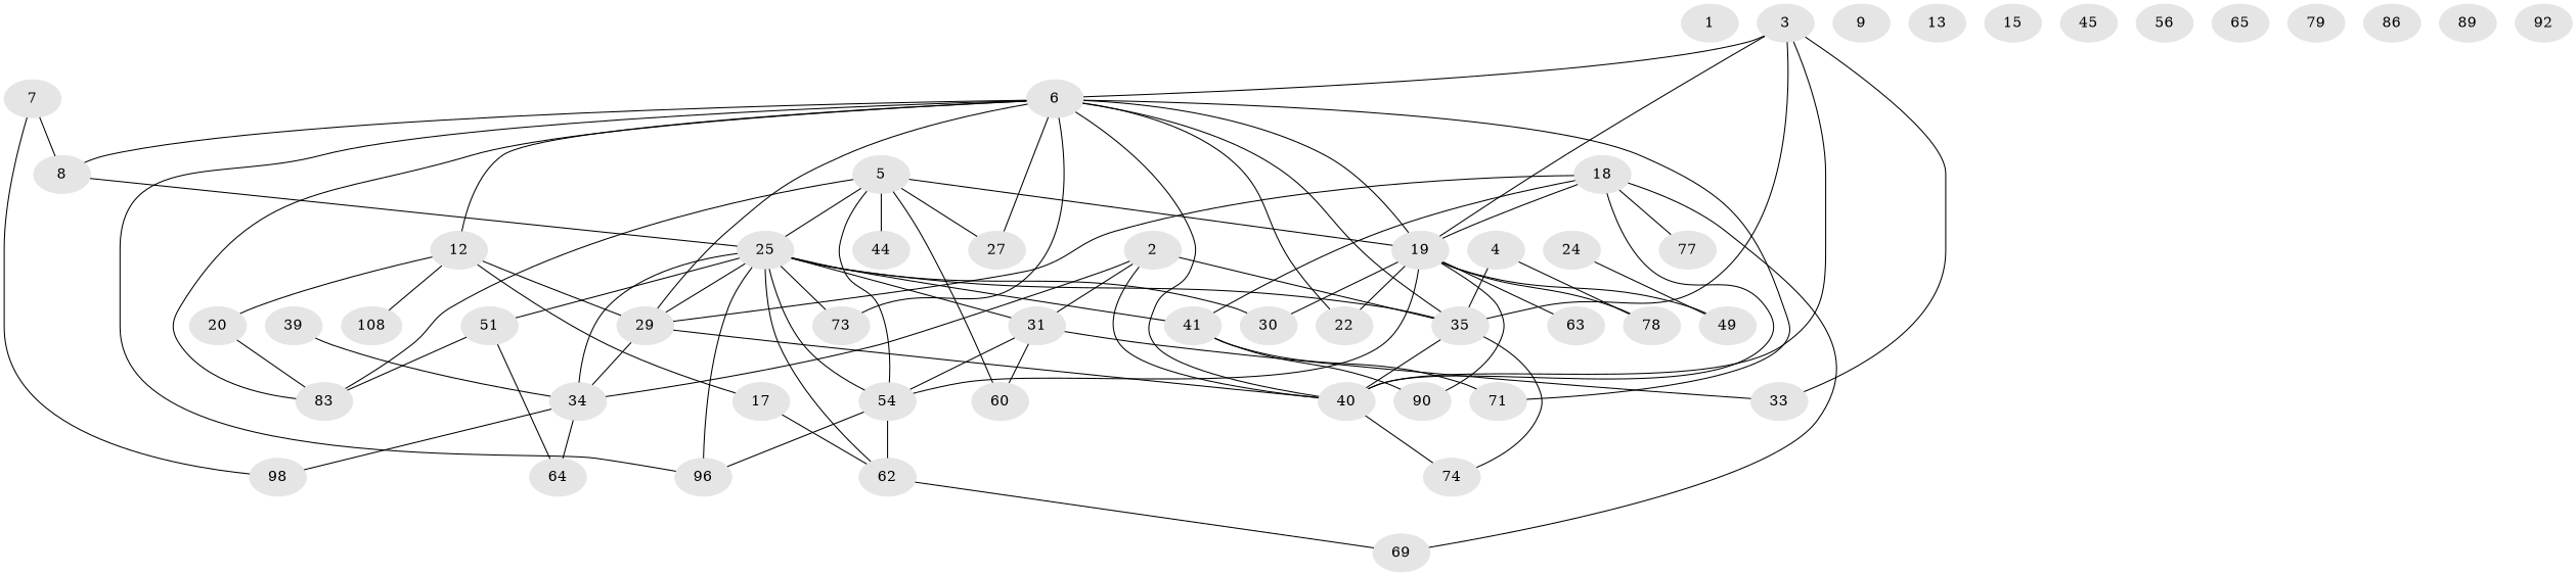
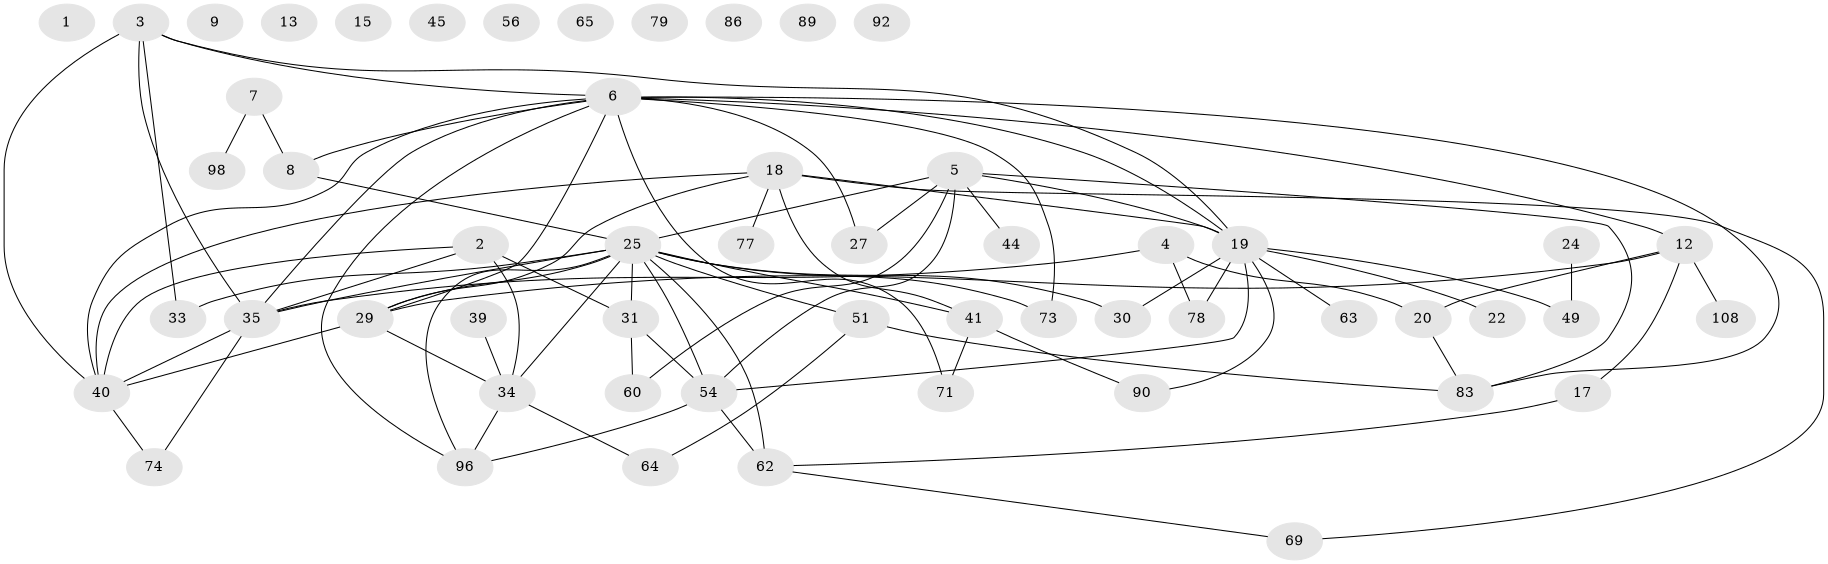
  graph {
    node [color=gray90 style=filled]
    1
    2 [super="+14+23"]
    31 [super="+104"]
    34 [super="+48+58"]
    35 [super="+55+68"]
    40 [super="+50"]
    54 [super="+66+91"]
    60
    98
    64
    74
    3 [super="+10+21+26+99"]
    6 [super="+11+70+81+105"]
    19 [super="+36+67+82"]
    33 [super="+93"]
    27
    83
    8 [super="+16+107"]
    12 [super="+38+97"]
    22
    29 [super="+75+101"]
    71 [super="+72"]
    73
    96
    78
    30 [super="+57+84"]
    49 [super="+61"]
    63
    90
    4 [super="+94"]
    20 [super="+87"]
    5 [super="+85+88+95+110"]
    25 [super="+28+32+53+80"]
    44 [super="+100"]
    62 [super="+76"]
    41 [super="+43+46"]
    51 [super="+106"]
    17 [super="+37"]
    108
    7 [super="+42"]
    9
    13
    15
    69
    18 [super="+47+52"]
    77 [super="+102"]
    24 [super="+103"]
    39 [super="+59"]
    45
    56
    65 [super="+109"]
    79
    86
    89
    92
    2 -- 31
    2 -- 34
    2 -- 35
    2 -- 40
    31 -- 54
    31 -- 60
-   34 -- 98
+   34 -- 96
    34 -- 64
    35 -- 40
    35 -- 74
    40 -- 74
    54 -- 96
    54 -- 62 [weight=2]
    3 -- 35
    3 -- 40 [weight=2]
    3 -- 6
    3 -- 19
    3 -- 33
    6 -- 35
    6 -- 40
    6 -- 19
    6 -- 27
    6 -- 83
    6 -- 8
    6 -- 12
-   6 -- 22
    6 -- 29
    6 -- 71
    6 -- 73
    6 -- 96
    19 -- 54
    19 -- 22
    19 -- 78
    19 -- 30
    19 -- 49
    19 -- 63
    19 -- 90
    8 -- 25
    12 -- 29
    12 -- 20
    12 -- 17
    12 -- 108
    29 -- 34
    29 -- 40
    4 -- 35
    4 -- 78
+   4 -- 20
    20 -- 83
    5 -- 54
    5 -- 60
    5 -- 19
    5 -- 27
    5 -- 83
    5 -- 25
    5 -- 44
    25 -- 31
    25 -- 34
    25 -- 35
    25 -- 54
-   31 -- 33
+   25 -- 33
    25 -- 29
    25 -- 73 [weight=2]
    25 -- 96
    25 -- 30 [weight=2]
    25 -- 62
    25 -- 41
    25 -- 51 [weight=2]
    62 -- 69
    41 -- 71
    41 -- 90
    51 -- 64
    51 -- 83
    17 -- 62
    7 -- 98
    7 -- 8
    18 -- 40
    18 -- 19
    18 -- 29
    18 -- 41
    18 -- 69
    18 -- 77
    24 -- 49
    39 -- 34
  }
